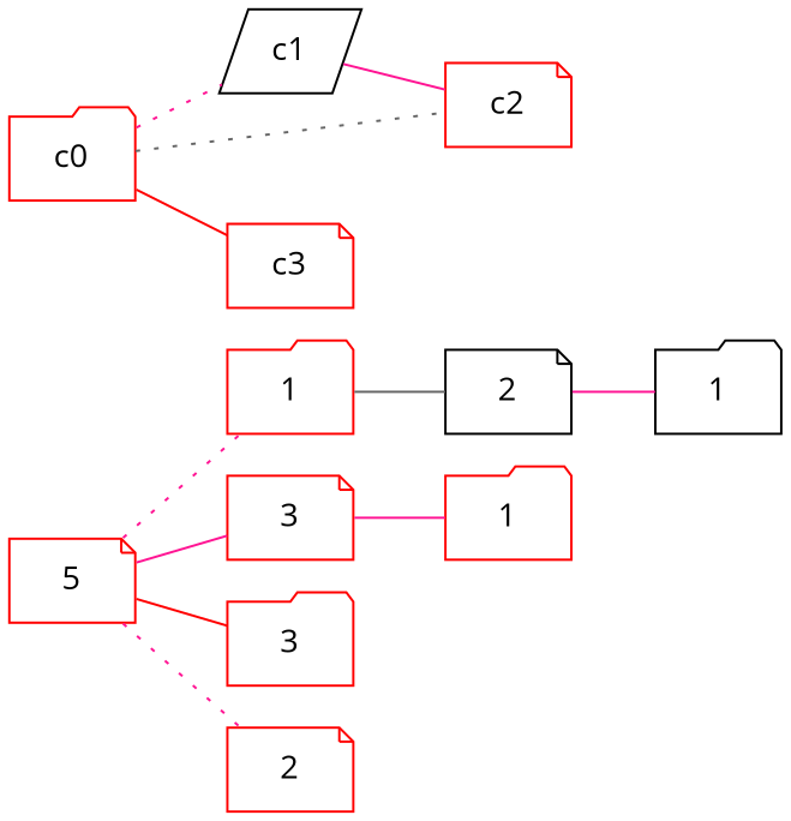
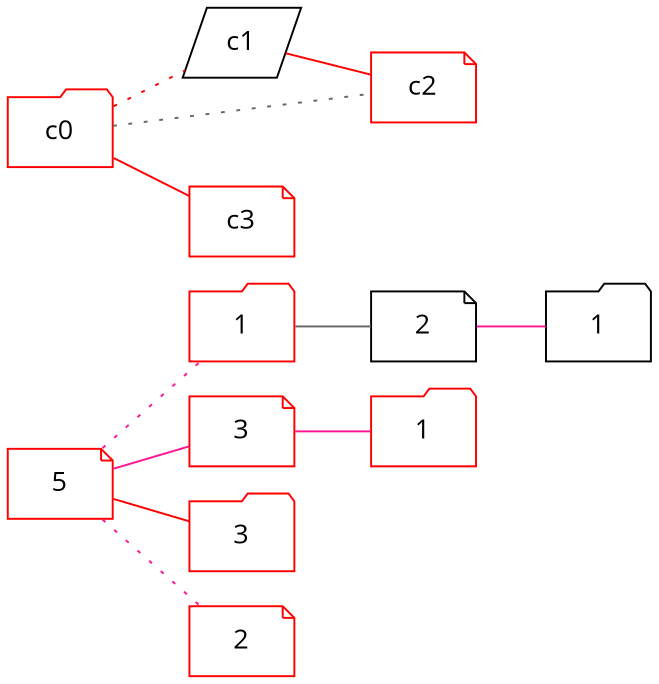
  graph {
    fontname="Open Sans"
    rankdir=LR
    node [color=red fontname="Open Sans" shape=note]
    edge [color=deeppink fontname="Open Sans"]
    n1 [label=5]
    n2 [label=1 shape=folder]
    n3 [label=3]
    n4 [label=3 shape=folder]
    n5 [label=2]
    n6 [color=black label=2]
    n7 [label=1 shape=folder]
    n8 [color=black label=1 shape=folder]
    c0 [shape=folder]
    c1 [color=black shape=parallelogram]
    c2
    c3
    n1 -- n2 [style=dotted]
    n1 -- n3
    n1 -- n4 [color=red]
    n1 -- n5 [style=dotted]
    n2 -- n6 [color=gray40]
    n3 -- n7
    n6 -- n8
-   c0 -- c1 [style=dotted]
+   c0 -- c1 [color=red style=dotted]
    c0 -- c2 [color=gray40 style=dotted]
    c0 -- c3 [color=red]
-   c1 -- c2
+   c1 -- c2 [color=red]
  }
